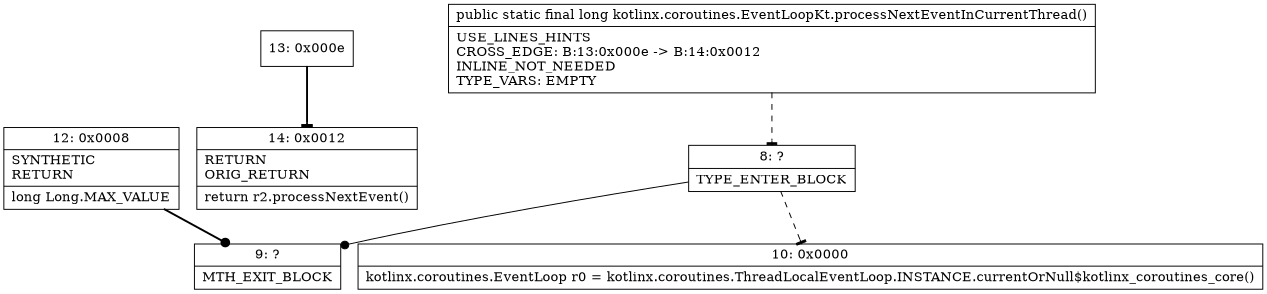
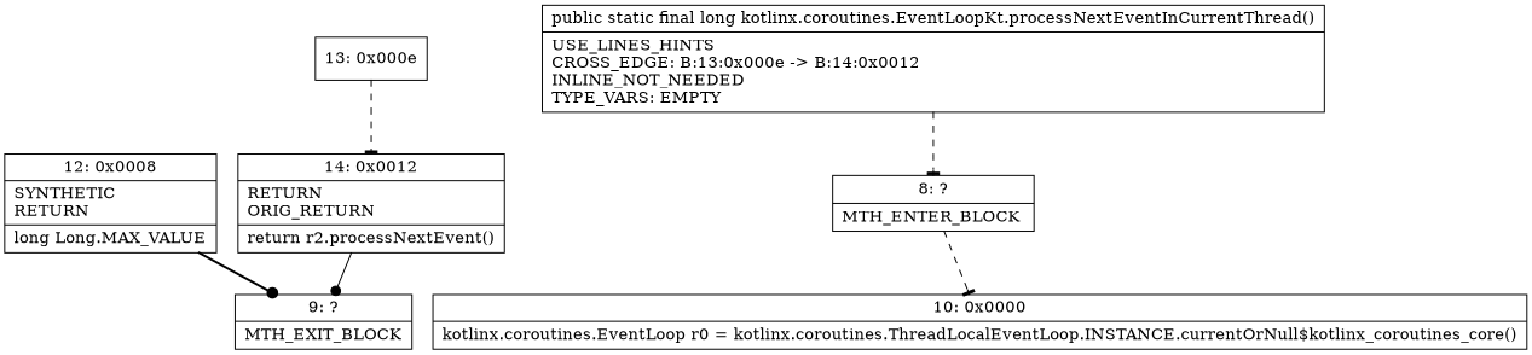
  digraph {
    fontname="DejaVu Serif"
    node [fontname="DejaVu Serif" shape=record]
    edge [arrowhead=tee fontname="DejaVu Serif" style=dashed]
-   n1 [label="{8\:\ ?|TYPE_ENTER_BLOCK\l}"]
+   n1 [label="{8\:\ ?|MTH_ENTER_BLOCK\l}"]
    n2 [label="{10\:\ 0x0000|kotlinx.coroutines.EventLoop r0 = kotlinx.coroutines.ThreadLocalEventLoop.INSTANCE.currentOrNull$kotlinx_coroutines_core()\l}"]
    n3 [label="{12\:\ 0x0008|SYNTHETIC\lRETURN\l|long Long.MAX_VALUE\l}"]
    n4 [label="{9\:\ ?|MTH_EXIT_BLOCK\l}"]
    n5 [label="{13\:\ 0x000e}"]
    n6 [label="{14\:\ 0x0012|RETURN\lORIG_RETURN\l|return r2.processNextEvent()\l}"]
    n7 [label="{public static final long kotlinx.coroutines.EventLoopKt.processNextEventInCurrentThread()  | USE_LINES_HINTS\lCROSS_EDGE: B:13:0x000e \-\> B:14:0x0012\lINLINE_NOT_NEEDED\lTYPE_VARS: EMPTY\l}"]
    n1 -> n2
    n3 -> n4 [arrowhead=dot style=bold]
-   n5 -> n6 [style=bold]
-   n1 -> n4 [arrowhead=dot style=solid]
+   n5 -> n6
+   n6 -> n4 [arrowhead=dot style=solid]
    n7 -> n1
  }
